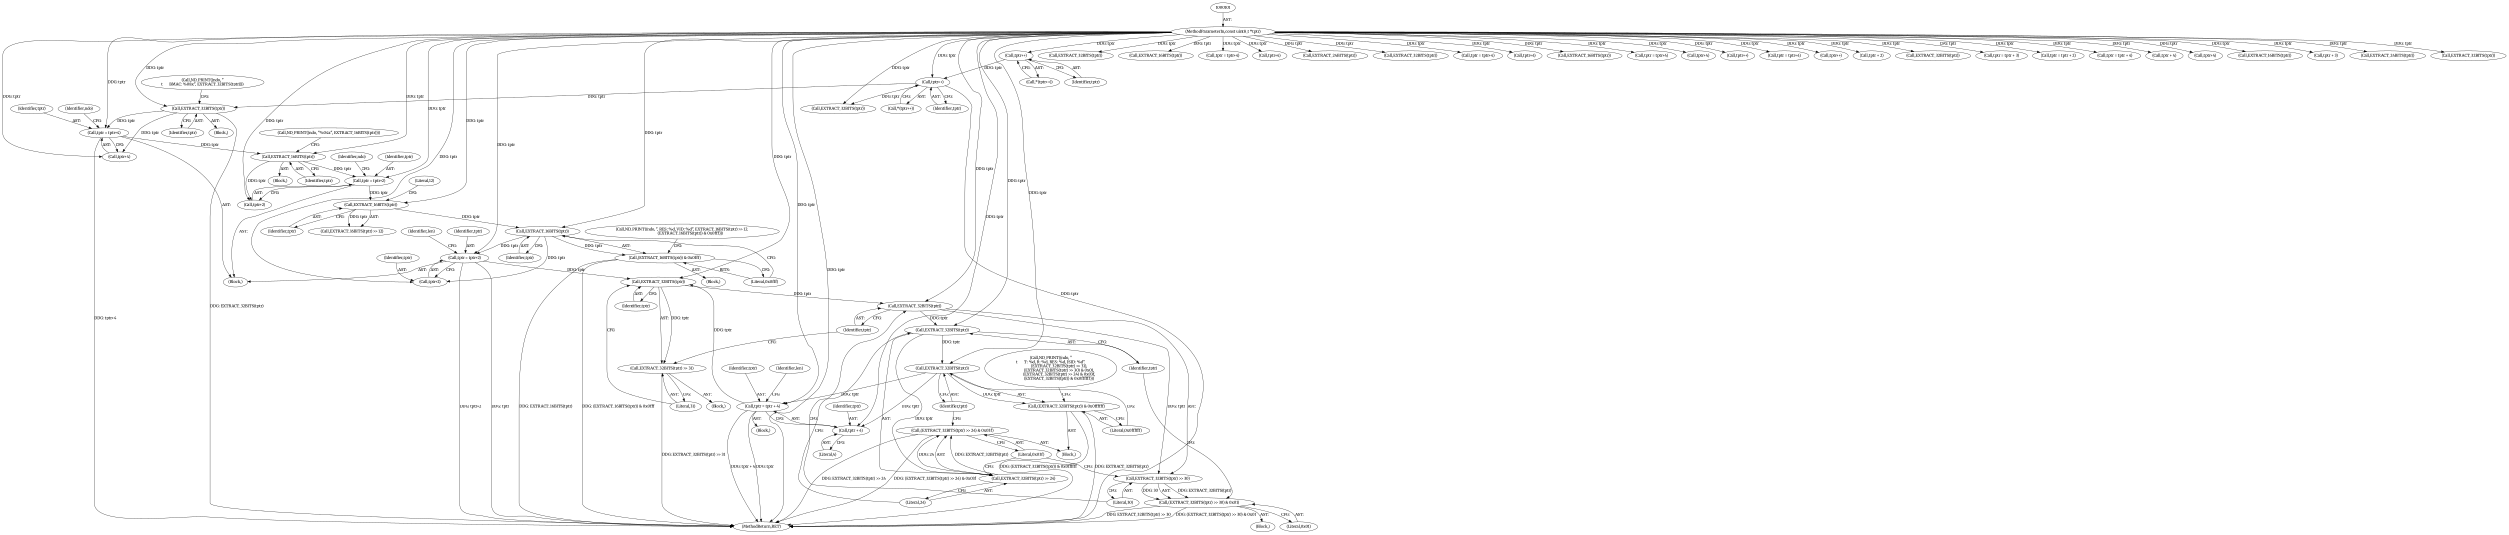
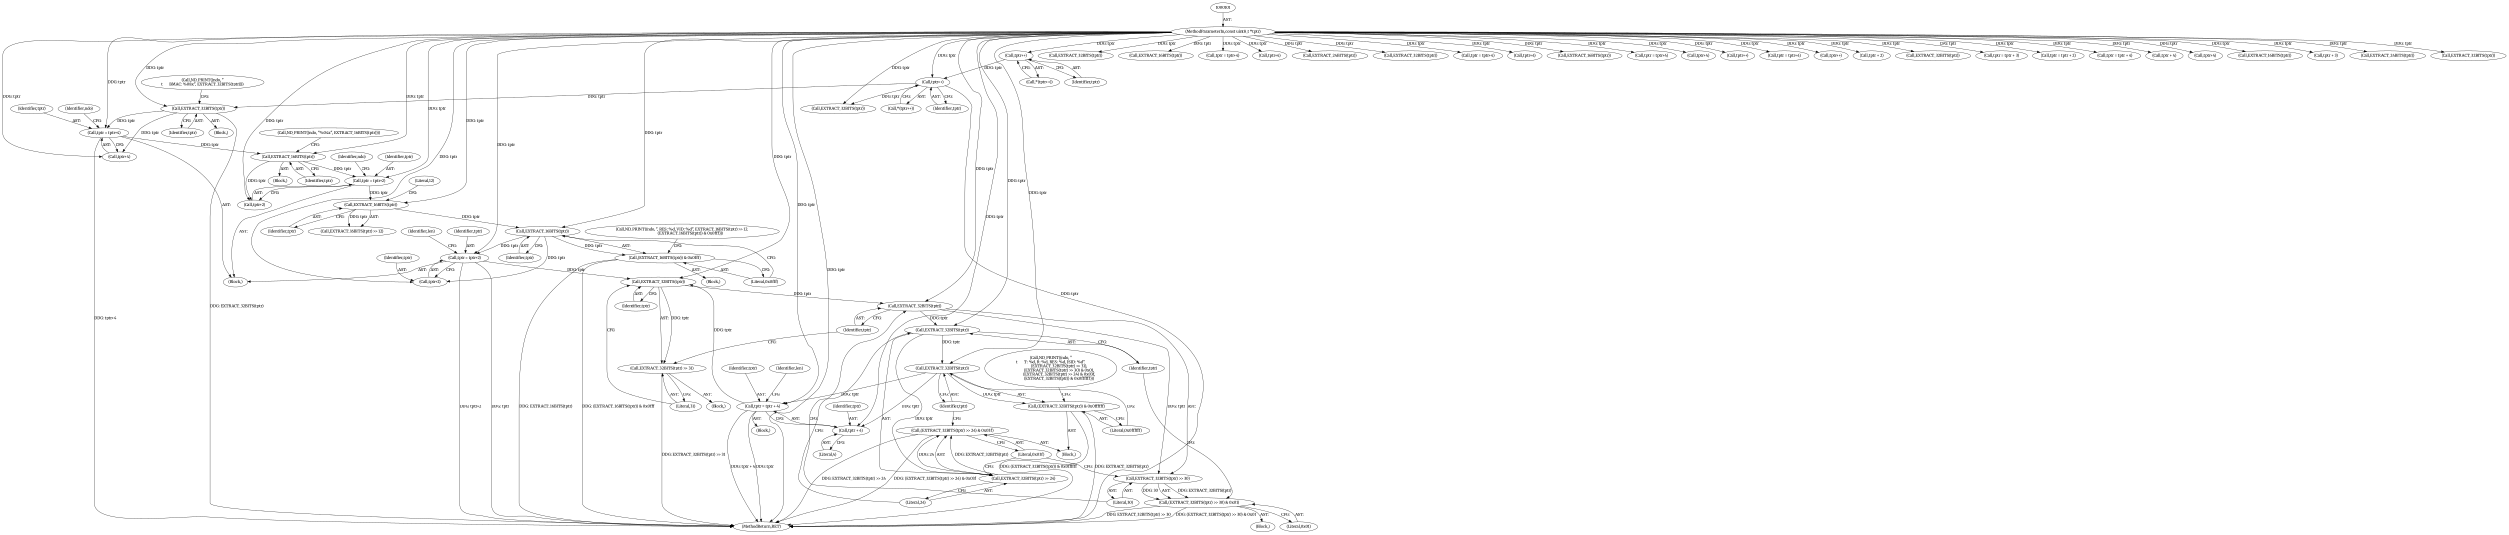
  digraph {
    fontname=Merriweather
    node [fontname=Merriweather]
    edge [fontname=Merriweather]
    n1 [label="(Call,EXTRACT_16BITS(tptr))"]
    n2 [label="(Call,(EXTRACT_16BITS(tptr)) & 0x0fff)"]
    n3 [label="(Call,tptr = tptr+2)"]
    n4 [label="(Call,tptr+2)"]
    n5 [label="(Identifier,tptr)"]
    n6 [label="(MethodReturn,RET)"]
    n7 [label="(Block,)"]
    n8 [label="(Literal,0x0fff)"]
    n9 [label="(Block,)"]
    n10 [label="(Call,EXTRACT_32BITS(tptr))"]
    n11 [label="(Call,EXTRACT_16BITS(tptr))"]
    n12 [label="(Call,EXTRACT_16BITS(tptr) >> 12)"]
    n13 [label="(Identifier,tptr)"]
    n14 [label="(Call,tptr = tptr+2)"]
    n15 [label="(Call,tptr+2)"]
    n16 [label="(Call,EXTRACT_16BITS(tptr))"]
    n17 [label="(Identifier,tptr)"]
    n18 [label="(Block,)"]
    n19 [label="(Call,tptr = tptr+4)"]
    n20 [label="(Call,tptr+4)"]
    n21 [label="(Call,EXTRACT_32BITS(tptr))"]
    n22 [label="(Identifier,tptr)"]
    n23 [label="(Block,)"]
    n24 [label="(Call,tptr++)"]
    n25 [label="(Identifier,tptr)"]
    n26 [label="(Call,EXTRACT_32BITS(tptr))"]
    n27 [label="(Call,*(tptr++))"]
    n28 [label="(Call,tptr++)"]
    n29 [label="(Identifier,tptr)"]
    n30 [label="(Call,*(tptr++))"]
    n31 [label="(MethodParameterIn,const uint8_t *tptr)"]
    n32 [label="(Call,EXTRACT_32BITS(tptr))"]
    n33 [label="(Call,EXTRACT_32BITS(tptr))"]
    n34 [label="(Call,EXTRACT_32BITS(tptr))"]
    n35 [label="(Call,tptr = tptr + 4)"]
    n36 [label="(Call,tptr + 4)"]
    n37 [label="(Call,EXTRACT_32BITS(tptr))"]
    n38 [label="(Call,EXTRACT_16BITS(tptr))"]
    n39 [label="(Call,tptr = tptr+4)"]
    n40 [label="(Call,tptr+4)"]
    n41 [label="(Call,EXTRACT_24BITS(tptr))"]
    n42 [label="(Call,EXTRACT_32BITS(tptr))"]
    n43 [label="(Call,tptr = tptr+4)"]
    n44 [label="(Call,tptr+4)"]
    n45 [label="(Call,EXTRACT_16BITS(tptr))"]
    n46 [label="(Call,tptr = tptr+4)"]
    n47 [label="(Call,tptr+4)"]
    n48 [label="(Call,tptr++)"]
    n49 [label="(Call,tptr = tptr+4)"]
    n50 [label="(Call,tptr++)"]
    n51 [label="(Call,tptr + 2)"]
    n52 [label="(Call,EXTRACT_32BITS(tptr))"]
    n53 [label="(Call,tptr = tptr + 3)"]
    n54 [label="(Call,tptr = tptr + 2)"]
    n55 [label="(Call,tptr = tptr + 4)"]
    n56 [label="(Call,tptr + 4)"]
    n57 [label="(Call,tptr+4)"]
    n58 [label="(Call,EXTRACT_16BITS(tptr))"]
    n59 [label="(Call,tptr + 3)"]
    n60 [label="(Call,EXTRACT_24BITS(tptr))"]
    n61 [label="(Call,EXTRACT_32BITS(tptr))"]
    n62 [label="(Call,EXTRACT_32BITS(tptr) >> 31)"]
    n63 [label="(Identifier,tptr)"]
    n64 [label="(Call,EXTRACT_32BITS(tptr) >> 30)"]
    n65 [label="(Identifier,tptr)"]
    n66 [label="(Call,EXTRACT_32BITS(tptr) >> 24)"]
    n67 [label="(Identifier,tptr)"]
    n68 [label="(Call,(EXTRACT_32BITS(tptr)) & 0x0ffffff)"]
    n69 [label="(Identifier,tptr)"]
    n70 [label="(Block,)"]
    n71 [label="(Literal,4)"]
    1000101
    n73 [label="(Block,)"]
    n74 [label="(Literal,31)"]
    n75 [label="(Call,(EXTRACT_32BITS(tptr) >> 30) & 0x01)"]
    n76 [label="(Literal,30)"]
    n77 [label="(Block,)"]
    n78 [label="(Literal,0x01)"]
    n79 [label="(Call,(EXTRACT_32BITS(tptr) >> 24) & 0x03f)"]
    n80 [label="(Literal,24)"]
    n81 [label="(Literal,0x03f)"]
    n82 [label="(Block,)"]
    n83 [label="(Literal,0x0ffffff)"]
    n84 [label="(Identifier,ndo)"]
    n85 [label="(Call,ND_PRINT((ndo, \", RES: %d, VID: %d\", EXTRACT_16BITS(tptr) >> 12,\n                    (EXTRACT_16BITS(tptr)) & 0x0fff)))"]
    n86 [label="(Identifier,tptr)"]
    n87 [label="(Literal,12)"]
    n88 [label="(Identifier,tptr)"]
    n89 [label="(Call,ND_PRINT((ndo, \"\n\t        BMAC: %08x\", EXTRACT_32BITS(tptr))))"]
    n90 [label="(Identifier,len)"]
    n91 [label="(Identifier,tptr)"]
    n92 [label="(Call,ND_PRINT((ndo, \"%04x\", EXTRACT_16BITS(tptr))))"]
    n93 [label="(Identifier,len)"]
    n94 [label="(Identifier,tptr)"]
    n95 [label="(Identifier,ndo)"]
    n96 [label="(Identifier,tptr)"]
    n97 [label="(Call,ND_PRINT((ndo, \"\n\t        T: %d, R: %d, RES: %d, ISID: %d\",\n                    (EXTRACT_32BITS(tptr) >> 31),\n                    (EXTRACT_32BITS(tptr) >> 30) & 0x01,\n                    (EXTRACT_32BITS(tptr) >> 24) & 0x03f,\n                    (EXTRACT_32BITS(tptr)) & 0x0ffffff)))"]
    n98 [label="(Identifier,tptr)"]
    n1 -> n2 [label="AST: "]
    n1 -> n2 [label="DDG: tptr"]
    n1 -> n3 [label="DDG: tptr"]
    n1 -> n4 [label="DDG: tptr"]
    n1 -> n5 [label="CFG: "]
    n2 -> n6 [label="DDG: EXTRACT_16BITS(tptr)"]
    n2 -> n6 [label="DDG: (EXTRACT_16BITS(tptr)) & 0x0fff"]
    n2 -> n7 [label="AST: "]
    n2 -> n8 [label="CFG: "]
    n3 -> n4 [label="CFG: "]
    n3 -> n6 [label="DDG: tptr+2"]
    n3 -> n6 [label="DDG: tptr"]
    n3 -> n9 [label="AST: "]
    n3 -> n10 [label="DDG: tptr"]
    n4 -> n3 [label="AST: "]
    n5 -> n1 [label="AST: "]
    n8 -> n1 [label="CFG: "]
-   n8 -> n2 [label="BITS: "]
+   n8 -> n2 [label="AST: "]
    n10 -> n32 [label="DDG: tptr"]
    n10 -> n62 [label="AST: "]
    n10 -> n62 [label="DDG: tptr"]
    n10 -> n63 [label="CFG: "]
    n11 -> n1 [label="DDG: tptr"]
    n11 -> n12 [label="AST: "]
    n11 -> n12 [label="DDG: tptr"]
    n11 -> n13 [label="CFG: "]
    n13 -> n11 [label="AST: "]
    n14 -> n9 [label="AST: "]
    n14 -> n11 [label="DDG: tptr"]
    n14 -> n15 [label="CFG: "]
    n15 -> n14 [label="AST: "]
    n16 -> n14 [label="DDG: tptr"]
    n16 -> n15 [label="DDG: tptr"]
    n16 -> n17 [label="CFG: "]
    n16 -> n18 [label="AST: "]
    n17 -> n16 [label="AST: "]
    n19 -> n6 [label="DDG: tptr+4"]
    n19 -> n9 [label="AST: "]
    n19 -> n16 [label="DDG: tptr"]
    n19 -> n20 [label="CFG: "]
    n20 -> n19 [label="AST: "]
    n21 -> n6 [label="DDG: EXTRACT_32BITS(tptr)"]
    n21 -> n19 [label="DDG: tptr"]
    n21 -> n20 [label="DDG: tptr"]
    n21 -> n22 [label="CFG: "]
    n21 -> n23 [label="AST: "]
    n22 -> n21 [label="AST: "]
    n24 -> n6 [label="DDG: tptr"]
    n24 -> n21 [label="DDG: tptr"]
    n24 -> n25 [label="CFG: "]
    n24 -> n26 [label="DDG: tptr"]
    n24 -> n27 [label="AST: "]
    n25 -> n24 [label="AST: "]
    n27 -> n24 [label="CFG: "]
    n28 -> n24 [label="DDG: tptr"]
    n28 -> n29 [label="CFG: "]
    n28 -> n30 [label="AST: "]
    n29 -> n28 [label="AST: "]
    n30 -> n28 [label="CFG: "]
    n31 -> n1 [label="DDG: tptr"]
    n31 -> n3 [label="DDG: tptr"]
    n31 -> n4 [label="DDG: tptr"]
    n31 -> n6 [label="DDG: tptr"]
    n31 -> n10 [label="DDG: tptr"]
    n31 -> n11 [label="DDG: tptr"]
    n31 -> n14 [label="DDG: tptr"]
    n31 -> n15 [label="DDG: tptr"]
    n31 -> n16 [label="DDG: tptr"]
    n31 -> n19 [label="DDG: tptr"]
    n31 -> n20 [label="DDG: tptr"]
    n31 -> n21 [label="DDG: tptr"]
    n31 -> n24 [label="DDG: tptr"]
    n31 -> n26 [label="DDG: tptr"]
    n31 -> n28 [label="DDG: tptr"]
    n31 -> n32 [label="DDG: tptr"]
    n31 -> n33 [label="DDG: tptr"]
    n31 -> n34 [label="DDG: tptr"]
    n31 -> n35 [label="DDG: tptr"]
    n31 -> n36 [label="DDG: tptr"]
    n31 -> n37 [label="DDG: tptr"]
    n31 -> n38 [label="DDG: tptr"]
    n31 -> n39 [label="DDG: tptr"]
    n31 -> n40 [label="DDG: tptr"]
    n31 -> n41 [label="DDG: tptr"]
    n31 -> n42 [label="DDG: tptr"]
    n31 -> n43 [label="DDG: tptr"]
    n31 -> n44 [label="DDG: tptr"]
    n31 -> n45 [label="DDG: tptr"]
    n31 -> n46 [label="DDG: tptr"]
    n31 -> n47 [label="DDG: tptr"]
    n31 -> n48 [label="DDG: tptr"]
    n31 -> n49 [label="DDG: tptr"]
    n31 -> n50 [label="DDG: tptr"]
    n31 -> n51 [label="DDG: tptr"]
    n31 -> n52 [label="DDG: tptr"]
    n31 -> n53 [label="CFG: tptr"]
    n31 -> n54 [label="DDG: tptr"]
    n31 -> n55 [label="DDG: tptr"]
    n31 -> n56 [label="DDG: tptr"]
    n31 -> n57 [label="DDG: tptr"]
    n31 -> n58 [label="DDG: tptr"]
    n31 -> n59 [label="DDG: tptr"]
    n31 -> n60 [label="DDG: tptr"]
    n31 -> n61 [label="DDG: tptr"]
    n32 -> n33 [label="DDG: tptr"]
    n32 -> n64 [label="AST: "]
    n32 -> n64 [label="DDG: tptr"]
    n32 -> n65 [label="CFG: "]
    n33 -> n34 [label="DDG: tptr"]
    n33 -> n66 [label="AST: "]
    n33 -> n66 [label="DDG: tptr"]
    n33 -> n67 [label="CFG: "]
    n34 -> n35 [label="DDG: tptr"]
    n34 -> n36 [label="DDG: tptr"]
    n34 -> n68 [label="AST: "]
    n34 -> n68 [label="DDG: tptr"]
    n34 -> n69 [label="CFG: "]
    n35 -> n6 [label="DDG: tptr + 4"]
    n35 -> n6 [label="DDG: tptr"]
    n35 -> n10 [label="DDG: tptr"]
    n35 -> n36 [label="CFG: "]
    n35 -> n70 [label="AST: "]
    n36 -> n35 [label="AST: "]
    n36 -> n71 [label="CFG: "]
    n62 -> n6 [label="DDG: EXTRACT_32BITS(tptr) >> 31"]
    n62 -> n73 [label="AST: "]
    n62 -> n74 [label="CFG: "]
    n63 -> n10 [label="AST: "]
    n64 -> n75 [label="AST: "]
    n64 -> n75 [label="DDG: EXTRACT_32BITS(tptr)"]
    n64 -> n75 [label="DDG: 30"]
-   n64 -> n76 [label="CFG: "]
+   n64 -> n76 [label="AST: "]
    n65 -> n32 [label="AST: "]
    n65 -> n62 [label="CFG: "]
    n66 -> n79 [label="AST: "]
    n66 -> n79 [label="DDG: EXTRACT_32BITS(tptr)"]
    n66 -> n79 [label="DDG: 24"]
    n66 -> n80 [label="CFG: "]
    n67 -> n33 [label="AST: "]
    n67 -> n75 [label="CFG: "]
    n68 -> n6 [label="DDG: EXTRACT_32BITS(tptr)"]
    n68 -> n6 [label="DDG: (EXTRACT_32BITS(tptr)) & 0x0ffffff"]
    n68 -> n82 [label="AST: "]
    n68 -> n83 [label="CFG: "]
    n69 -> n34 [label="AST: "]
    n69 -> n79 [label="CFG: "]
    n71 -> n36 [label="AST: "]
    1000101 -> n31 [label="AST: "]
    n74 -> n10 [label="CFG: "]
    n74 -> n62 [label="AST: "]
    n75 -> n6 [label="DDG: EXTRACT_32BITS(tptr) >> 30"]
    n75 -> n6 [label="DDG: (EXTRACT_32BITS(tptr) >> 30) & 0x01"]
    n75 -> n77 [label="AST: "]
    n75 -> n78 [label="CFG: "]
    n76 -> n32 [label="CFG: "]
    n76 -> n64 [label="AST: "]
    n78 -> n75 [label="AST: "]
    n79 -> n6 [label="DDG: EXTRACT_32BITS(tptr) >> 24"]
    n79 -> n6 [label="DDG: (EXTRACT_32BITS(tptr) >> 24) & 0x03f"]
    n79 -> n81 [label="CFG: "]
    n79 -> n82 [label="AST: "]
    n80 -> n33 [label="CFG: "]
    n80 -> n66 [label="AST: "]
    n81 -> n64 [label="CFG: "]
    n81 -> n66 [label="CFG: "]
    n81 -> n79 [label="AST: "]
    n83 -> n34 [label="CFG: "]
    n83 -> n68 [label="AST: "]
    n84 -> n14 [label="CFG: "]
    n85 -> n2 [label="CFG: "]
    n86 -> n36 [label="AST: "]
    n87 -> n11 [label="CFG: "]
    n88 -> n35 [label="AST: "]
    n89 -> n21 [label="CFG: "]
    n90 -> n35 [label="CFG: "]
    n91 -> n19 [label="AST: "]
    n92 -> n16 [label="CFG: "]
    n93 -> n3 [label="CFG: "]
    n94 -> n4 [label="AST: "]
    n95 -> n19 [label="CFG: "]
    n96 -> n3 [label="AST: "]
    n97 -> n68 [label="CFG: "]
    n98 -> n14 [label="AST: "]
  }
